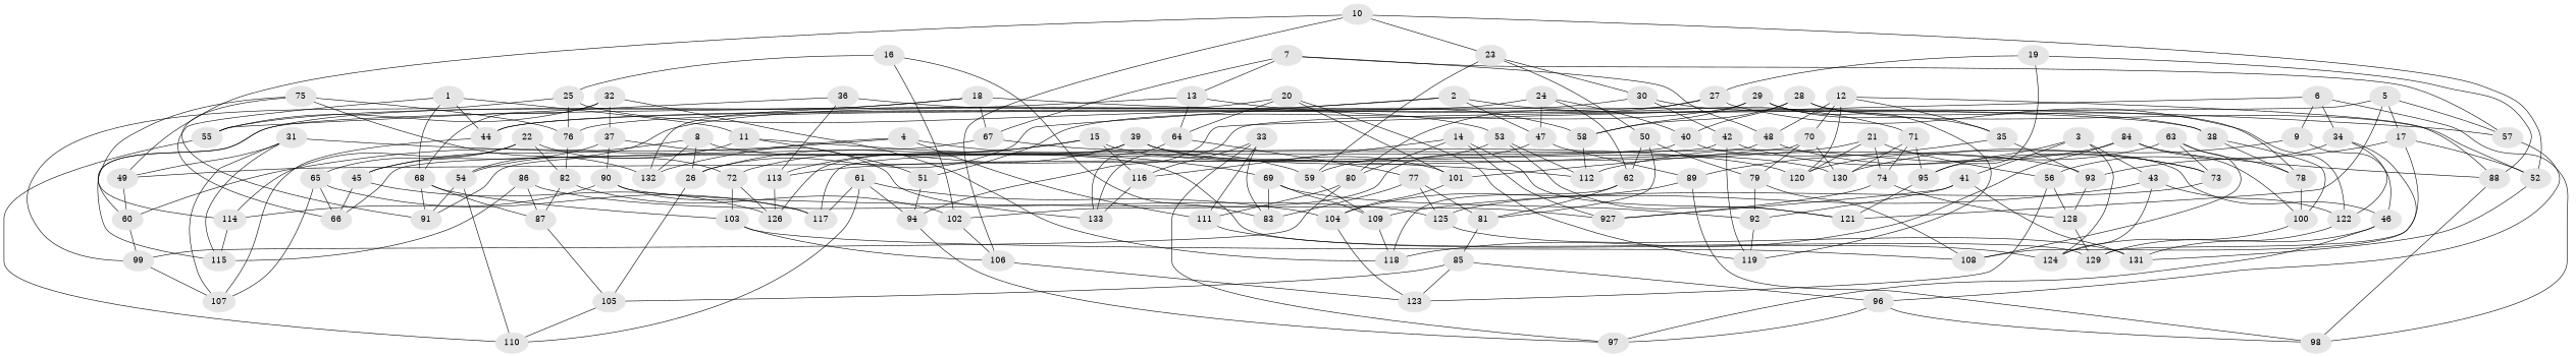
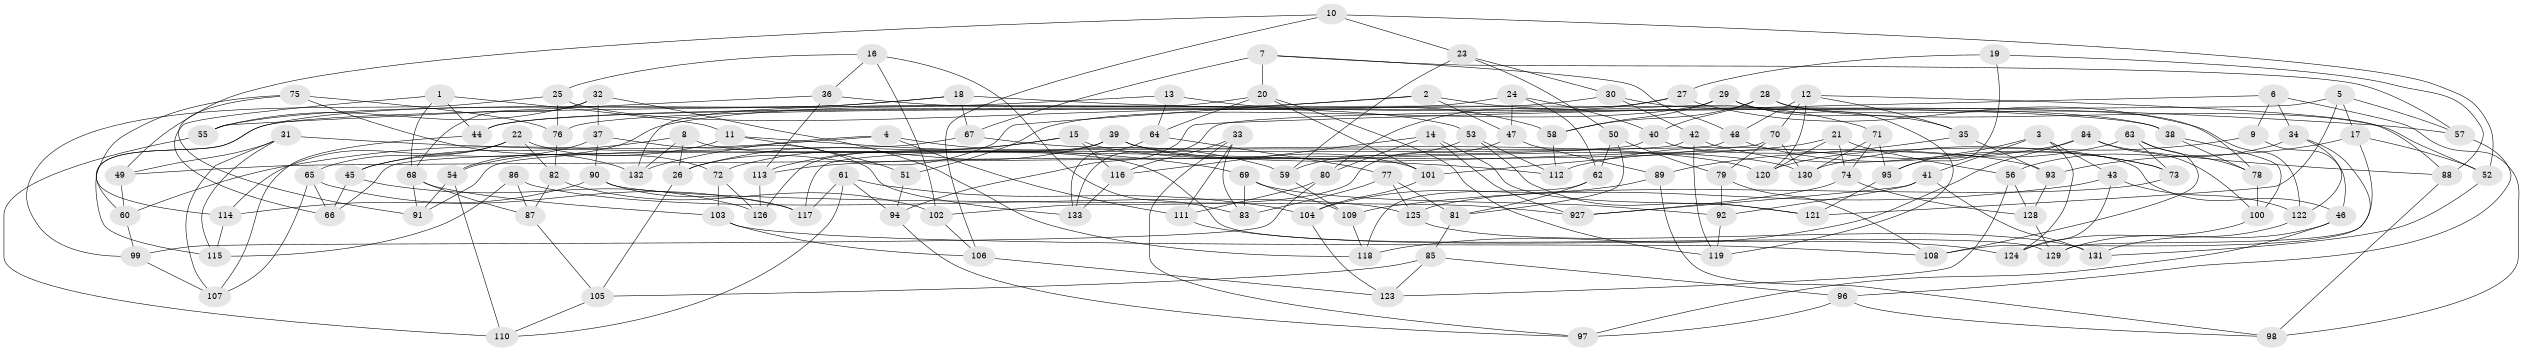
  graph {
    node [color=gray90 style=filled]
    1
    11
    44
    66
    68
    54
    51
    69
    107
    91
    87
    103
    2
    26
    47
    71
    105
    102
    89
    110
    95
    130
    74
    3
    41
    43
    124
    n28 [label=927]
    92
    131
    122
    109
    121
    4
    59
    60
    111
    132
    99
    5
    17
    57
    133
    52
    93
    108
    96
    6
    9
    34
    94
    98
    46
    129
    56
    97
    7
    13
    48
    67
    58
    64
    115
    73
    117
    120
    8
    45
    126
    35
    10
    23
    49
    106
    30
    50
    123
    83
    12
    70
    88
    101
    79
    112
    77
    14
    80
    116
    15
    113
    16
    25
    36
    53
    76
    55
    38
    128
    18
    19
    27
    20
    119
    104
    21
    22
    65
    72
    82
    114
    42
    62
    81
    24
    40
    118
    28
    78
    100
    29
    31
    32
    37
    90
    86
    125
    33
    39
    85
    61
    63
    75
    84
    1 -- 11
    1 -- 44
    1 -- 66
    1 -- 68
    11 -- 54
    11 -- 51
    11 -- 69
    44 -- 107
    68 -- 91
    68 -- 87
    68 -- 103
    54 -- 91
    54 -- 110
    51 -- 94
    69 -- 92
    69 -- 109
    69 -- 83
    87 -- 105
    103 -- 108
    103 -- 106
    2 -- 54
    2 -- 26
    2 -- 47
    2 -- 71
    26 -- 105
    47 -- 102
    47 -- 89
    71 -- 95
    71 -- 130
    71 -- 74
    105 -- 110
    102 -- 106
    89 -- 98
    89 -- 104
    95 -- 121
    74 -- n28
    74 -- 128
    3 -- 95
    3 -- 41
    3 -- 43
    3 -- 124
    41 -- n28
    41 -- 92
    41 -- 131
    43 -- 124
    43 -- 122
    43 -- 109
    92 -- 119
    122 -- 129
    109 -- 118
    4 -- 59
    4 -- 60
    4 -- 111
    4 -- 132
    59 -- 109
    60 -- 99
    111 -- 124
    99 -- 107
    5 -- 121
    5 -- 17
    5 -- 57
    5 -- 133
    17 -- 52
    17 -- 93
    17 -- 108
    57 -- 96
    52 -- 131
    93 -- 128
    96 -- 98
    96 -- 97
    6 -- 9
    6 -- 34
    6 -- 94
    6 -- 98
    9 -- 130
    9 -- 46
    34 -- 122
    34 -- 129
    34 -- 56
    94 -- 97
    46 -- 131
    46 -- 97
    56 -- 123
    56 -- 128
    7 -- 57
-   7 -- 13
+   7 -- 20
    7 -- 48
    7 -- 67
    13 -- 58
    13 -- 64
    13 -- 115
    48 -- 73
    48 -- 117
    67 -- 91
    67 -- 120
    58 -- 112
    64 -- 133
    64 -- 77
    73 -- 125
    8 -- 26
    8 -- 132
    8 -- 129
    8 -- 45
    45 -- 66
    45 -- 126
    35 -- 89
    35 -- 93
    10 -- 52
    10 -- 23
    10 -- 49
    10 -- 106
    23 -- 59
    23 -- 30
    23 -- 50
    49 -- 60
    106 -- 123
    30 -- 44
    30 -- 38
    30 -- 42
    50 -- 79
    50 -- 62
    50 -- 81
    12 -- 48
    12 -- 120
    12 -- 35
    12 -- 70
    12 -- 88
    70 -- 130
    70 -- 101
    70 -- 79
    88 -- 98
    101 -- 104
    79 -- 92
    79 -- 108
    77 -- 83
    77 -- 81
    77 -- 125
    14 -- n28
    14 -- 121
    14 -- 80
    14 -- 116
    80 -- 111
    80 -- 99
    116 -- 133
    15 -- 26
    15 -- 130
    15 -- 116
    15 -- 113
    113 -- 126
    16 -- 102
    16 -- 83
    16 -- 25
+   16 -- 36
    25 -- 99
    25 -- 53
    25 -- 76
    36 -- 113
    36 -- 55
    36 -- 38
    53 -- 121
    53 -- 59
    53 -- 112
    76 -- 82
    55 -- 110
    38 -- 78
    38 -- 100
    128 -- 129
    18 -- 60
    18 -- 57
    18 -- 67
    18 -- 55
    19 -- 95
    19 -- 88
    19 -- 27
    27 -- 122
    27 -- 80
    27 -- 76
    20 -- 132
    20 -- 64
    20 -- 101
    20 -- 119
    104 -- 123
    21 -- 74
    21 -- 56
    21 -- 120
    21 -- 113
    22 -- 65
    22 -- 72
    22 -- 82
    22 -- 114
    65 -- 66
    65 -- 107
    65 -- 117
    72 -- 103
    72 -- 126
    82 -- 87
    82 -- 102
    114 -- 115
    42 -- 66
    42 -- 73
    42 -- 119
    62 -- 81
    62 -- 118
    81 -- 85
    24 -- 44
    24 -- 47
    24 -- 62
    24 -- 40
    40 -- 46
    40 -- 49
    28 -- 52
    28 -- 58
    28 -- 40
    28 -- 78
    78 -- 100
    100 -- 124
    29 -- 51
    29 -- 58
    29 -- 35
    29 -- 119
    31 -- 107
    31 -- 115
    31 -- 49
    31 -- 112
    32 -- 68
    32 -- 55
    32 -- 118
    32 -- 37
    37 -- 133
    37 -- 45
    37 -- 90
    90 -- n28
    90 -- 117
    90 -- 114
    86 -- 87
    86 -- 115
    86 -- 125
    125 -- 131
    33 -- 111
    33 -- 97
    33 -- 83
    33 -- 116
    39 -- 93
    39 -- 126
    39 -- 101
    39 -- 72
    85 -- 105
    85 -- 96
    85 -- 123
    61 -- 110
    61 -- 94
    61 -- 117
    61 -- 104
    63 -- 108
    63 -- 73
    63 -- 120
    63 -- 78
    75 -- 91
    75 -- 132
    75 -- 76
    75 -- 114
    84 -- 88
    84 -- 112
    84 -- 118
    84 -- 100
  }
